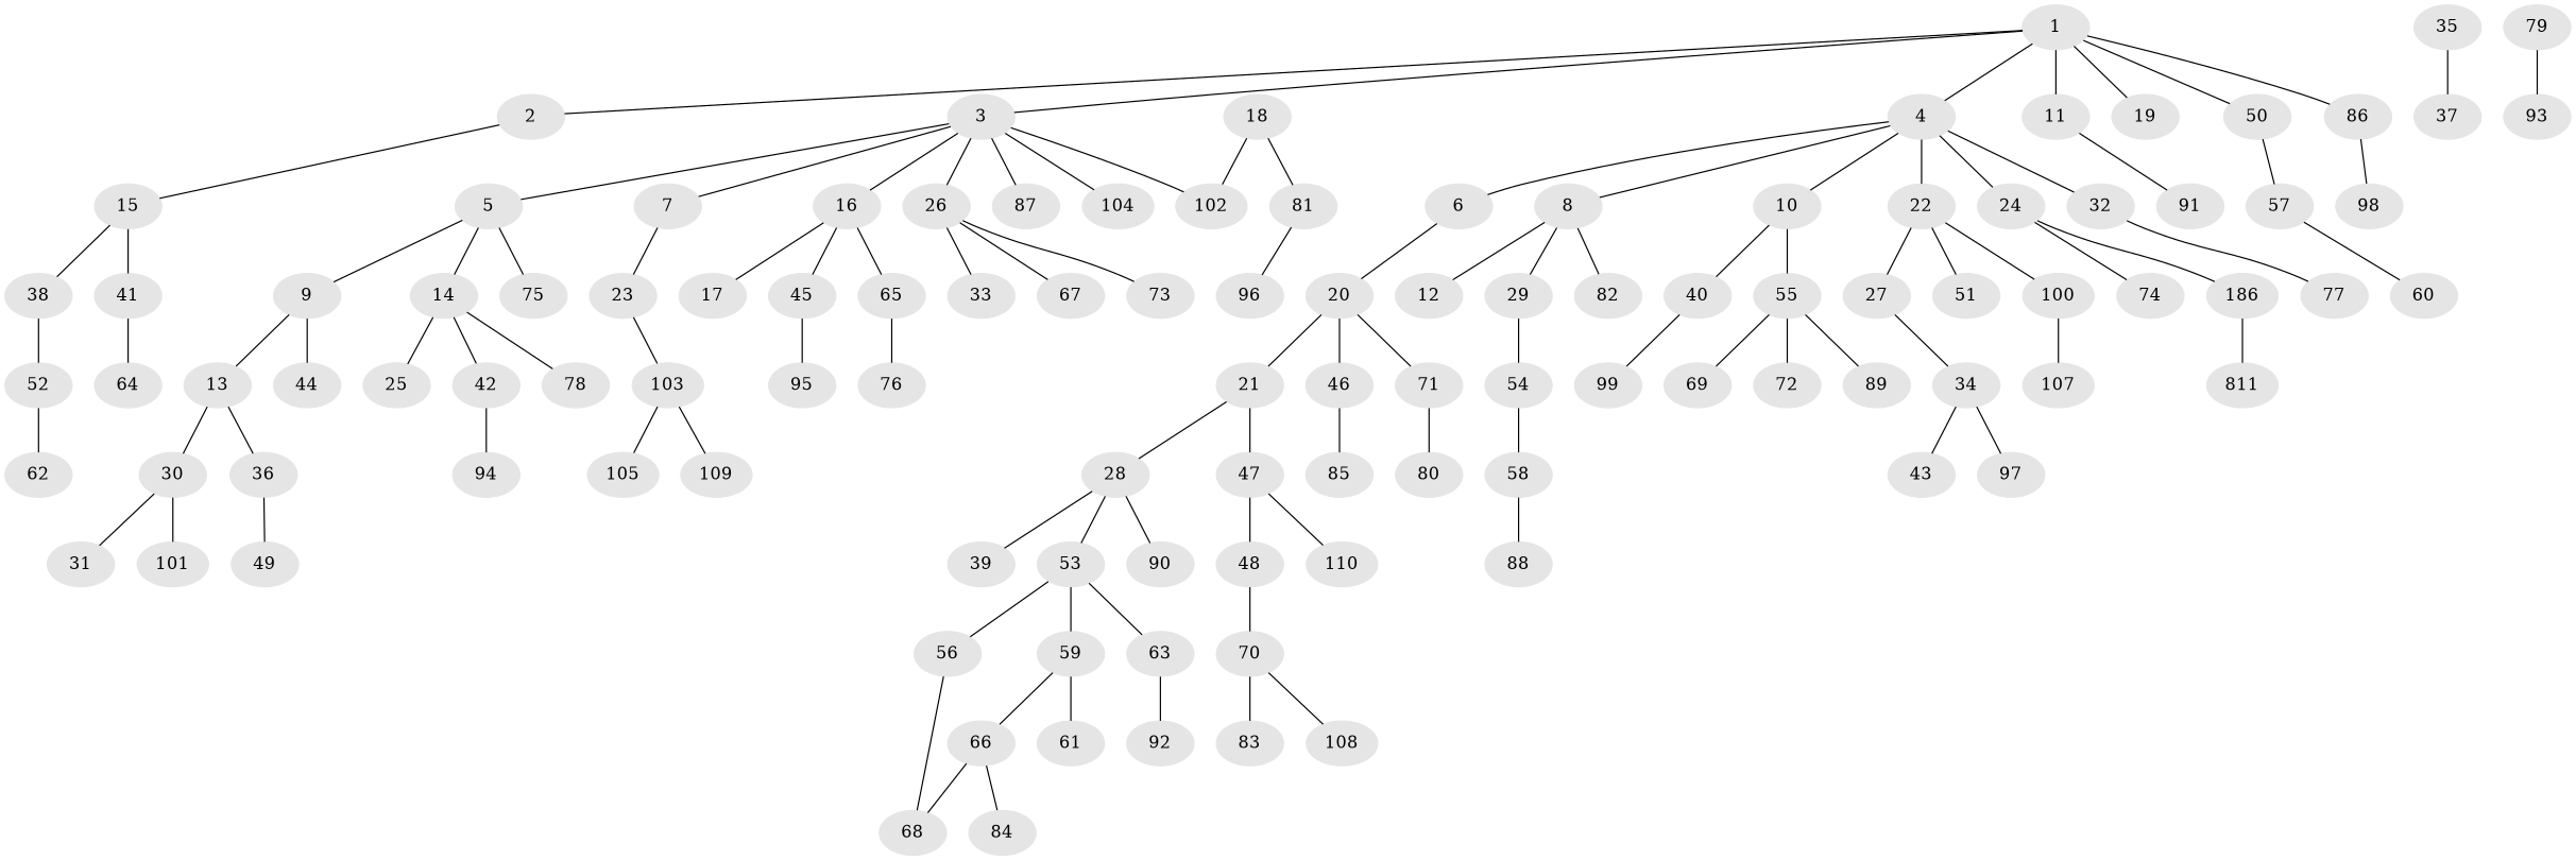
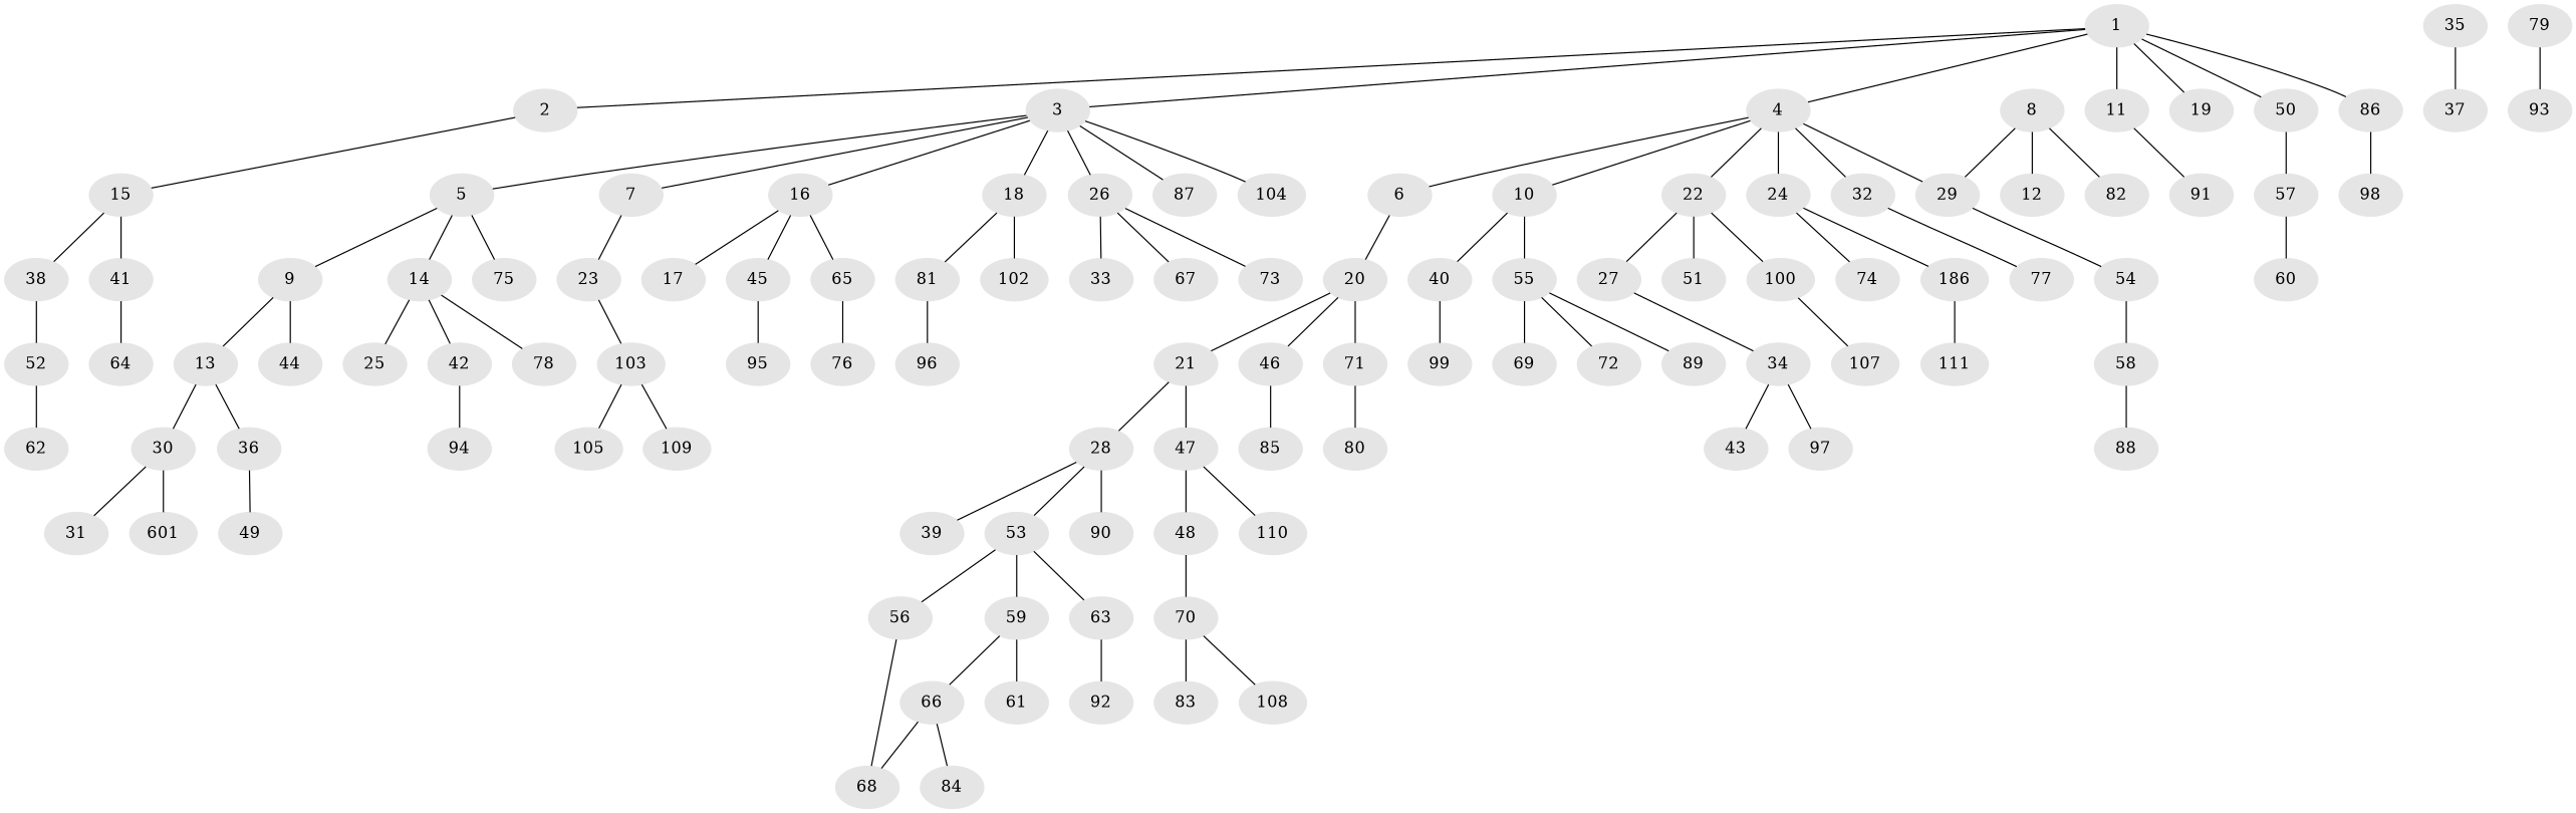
  graph {
    node [color=gray90 style=filled]
    1
    2
    3
    4
    11
    19
    50
    86
    15
    5
    7
    16
    18
    26
    87
    104
    6
    8
    10
    22
    24
    32
    91
    57
    98
    38
    41
    9
    14
    75
    23
    17
    45
    65
    81
    102
    33
    67
    73
    20
    12
    29
    82
    40
    55
    27
    51
    100
    74
    n50 [label=186]
    77
    13
    44
    25
    42
    78
    21
    46
    71
    103
    54
    30
    36
    99
    69
    72
    89
    31
-   101
+   101 [label=601]
    49
    94
    52
    64
    95
    76
    96
    28
    47
    85
    80
    39
    53
    90
    48
    110
    34
    107
    105
    109
-   111 [label=811]
+   111
    43
    97
    35
    37
    56
    59
    63
    58
    62
    70
    83
    108
    60
    68
    61
    66
    92
    88
    79
    93
    84
    1 -- 2
    1 -- 3
    1 -- 4
    1 -- 11
    1 -- 19
    1 -- 50
    1 -- 86
    2 -- 15
    3 -- 5
    3 -- 7
    3 -- 16
-   3 -- 102
+   3 -- 18
    3 -- 26
    3 -- 87
    3 -- 104
    4 -- 6
-   4 -- 8
+   4 -- 29
    4 -- 10
    4 -- 22
    4 -- 24
    4 -- 32
    11 -- 91
    50 -- 57
    86 -- 98
    15 -- 38
    15 -- 41
    5 -- 9
    5 -- 14
    5 -- 75
    7 -- 23
    16 -- 17
    16 -- 45
    16 -- 65
    18 -- 81
    18 -- 102
    26 -- 33
    26 -- 67
    26 -- 73
    6 -- 20
    8 -- 12
    8 -- 29
    8 -- 82
    10 -- 40
    10 -- 55
    22 -- 27
    22 -- 51
    22 -- 100
    24 -- 74
    24 -- n50
    32 -- 77
    57 -- 60
    38 -- 52
    41 -- 64
    9 -- 13
    9 -- 44
    14 -- 25
    14 -- 42
    14 -- 78
    23 -- 103
    45 -- 95
    65 -- 76
    81 -- 96
    20 -- 21
    20 -- 46
    20 -- 71
    29 -- 54
    40 -- 99
    55 -- 69
    55 -- 72
    55 -- 89
    27 -- 34
    100 -- 107
    n50 -- 111
    13 -- 30
    13 -- 36
    42 -- 94
    21 -- 28
    21 -- 47
    46 -- 85
    71 -- 80
    103 -- 105
    103 -- 109
    54 -- 58
    30 -- 31
    30 -- 101
    36 -- 49
    52 -- 62
    28 -- 39
    28 -- 53
    28 -- 90
    47 -- 48
    47 -- 110
    53 -- 56
    53 -- 59
    53 -- 63
    48 -- 70
    34 -- 43
    34 -- 97
    35 -- 37
    56 -- 68
    59 -- 61
    59 -- 66
    63 -- 92
    58 -- 88
    70 -- 83
    70 -- 108
    66 -- 68
    66 -- 84
    79 -- 93
  }
